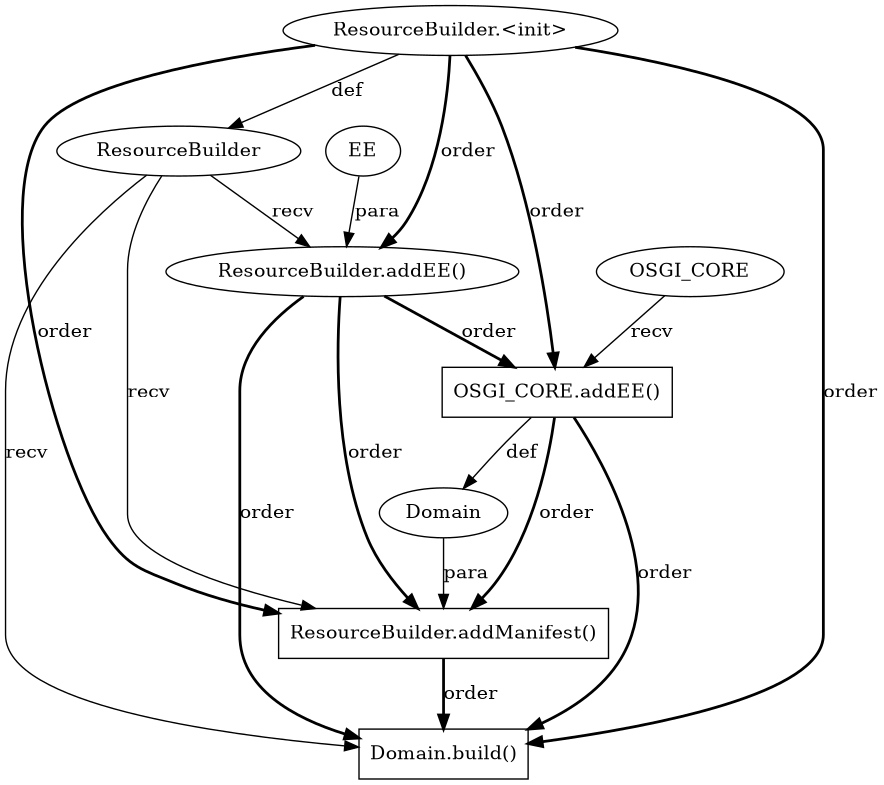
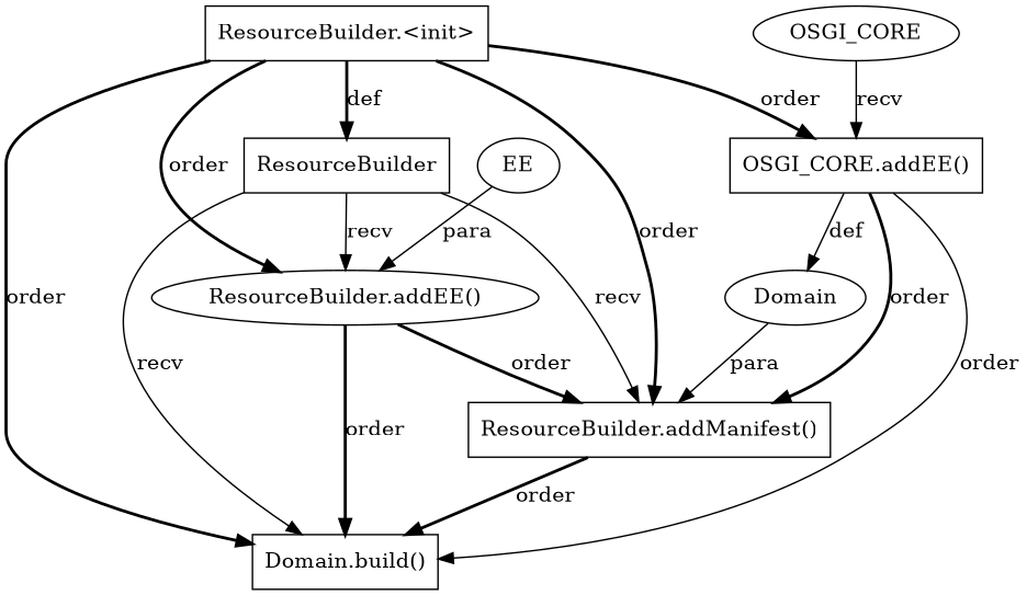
  digraph {
    node [shape=ellipse]
    edge [style=bold]
    n1 [label="Domain.build()" shape=box]
-   n2 [label=ResourceBuilder]
+   n2 [label=ResourceBuilder shape=box]
    n3 [label="ResourceBuilder.addManifest()" shape=box]
    n4 [label="ResourceBuilder.addEE()"]
    n5 [label="OSGI_CORE.addEE()" shape=box]
    n6 [label=Domain]
-   n7 [label="ResourceBuilder.<init>"]
+   n7 [label="ResourceBuilder.<init>" shape=box]
    n8 [label=EE]
    n9 [label=OSGI_CORE]
    n2 -> n1 [label=recv style=solid]
    n2 -> n3 [label=recv style=solid]
    n2 -> n4 [label=recv style=solid]
    n3 -> n1 [label=order]
    n4 -> n1 [label=order]
    n4 -> n3 [label=order]
-   n4 -> n5 [label=order]
-   n5 -> n1 [label=order]
+   n5 -> n1 [label=order style=solid]
    n5 -> n3 [label=order]
    n5 -> n6 [label=def style=solid]
    n6 -> n3 [label=para style=solid]
    n7 -> n1 [label=order]
-   n7 -> n2 [label=def style=solid]
+   n7 -> n2 [label=def]
    n7 -> n3 [label=order]
    n7 -> n4 [label=order]
    n7 -> n5 [label=order]
    n8 -> n4 [label=para style=solid]
    n9 -> n5 [label=recv style=solid]
  }
